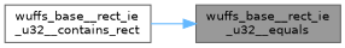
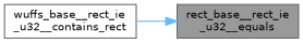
  digraph {
    rankdir=RL
    node [fontname=Helvetica fontsize=10 shape=box style=filled]
-   n1 [color=gray40 fillcolor=grey60 fontcolor=black height=0.2 label="wuffs_base__rect_ie\l_u32__equals" width=0.4]
+   n1 [color=gray40 fillcolor=grey60 fontcolor=black height=0.2 label="rect_base__rect_ie\l_u32__equals" width=0.4]
    n2 [color=grey40 fillcolor=white height=0.2 label="wuffs_base__rect_ie\l_u32__contains_rect" width=0.4]
    n1 -> n2 [color=steelblue1 dir=back fontname=Helvetica fontsize=10 labelfontname=Helvetica labelfontsize=10 style=solid]
  }
